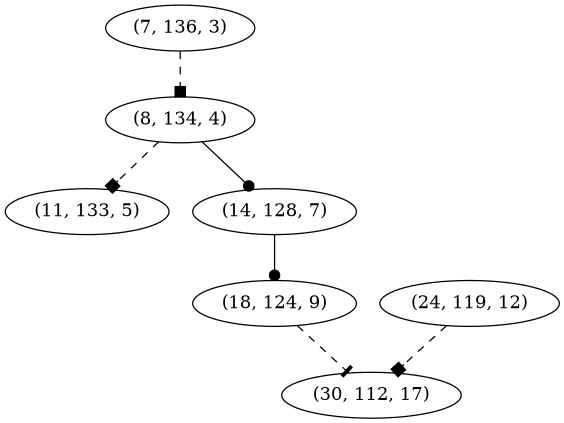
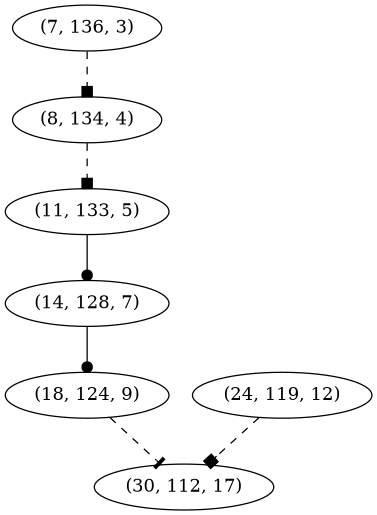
  digraph {
    edge [arrowhead=box style=dashed]
    "(7, 136, 3)"
    "(8, 134, 4)"
    "(11, 133, 5)"
    "(14, 128, 7)"
    "(18, 124, 9)"
    "(30, 112, 17)"
    "(24, 119, 12)"
    "(7, 136, 3)" -> "(8, 134, 4)"
    "(8, 134, 4)" -> "(11, 133, 5)"
-   "(8, 134, 4)" -> "(14, 128, 7)" [arrowhead=dot style=solid]
+   "(11, 133, 5)" -> "(14, 128, 7)" [arrowhead=dot style=solid]
    "(14, 128, 7)" -> "(18, 124, 9)" [arrowhead=dot style=solid]
    "(18, 124, 9)" -> "(30, 112, 17)" [arrowhead=tee]
    "(24, 119, 12)" -> "(30, 112, 17)"
  }
